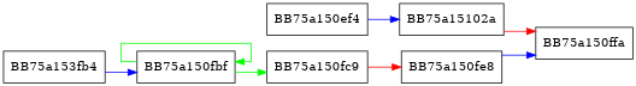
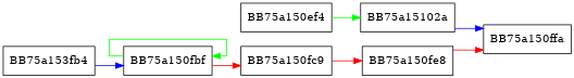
  digraph {
    rankdir=LR
    splines=ortho
    node [shape=box]
    edge [color=red]
    BB75a150ef4
    BB75a15102a
    BB75a150ffa
    n4 [label=BB75a153fb4]
    BB75a150fbf
    BB75a150fc9
    BB75a150fe8
-   BB75a150ef4 -> BB75a15102a [color=blue]
-   BB75a15102a -> BB75a150ffa
+   BB75a150ef4 -> BB75a15102a [color=green]
+   BB75a15102a -> BB75a150ffa [color=blue]
    n4 -> BB75a150fbf [color=blue]
    BB75a150fbf -> BB75a150fbf [color=green]
-   BB75a150fbf -> BB75a150fc9 [color=green]
+   BB75a150fbf -> BB75a150fc9
    BB75a150fc9 -> BB75a150fe8
-   BB75a150fe8 -> BB75a150ffa [color=blue]
+   BB75a150fe8 -> BB75a150ffa
  }
